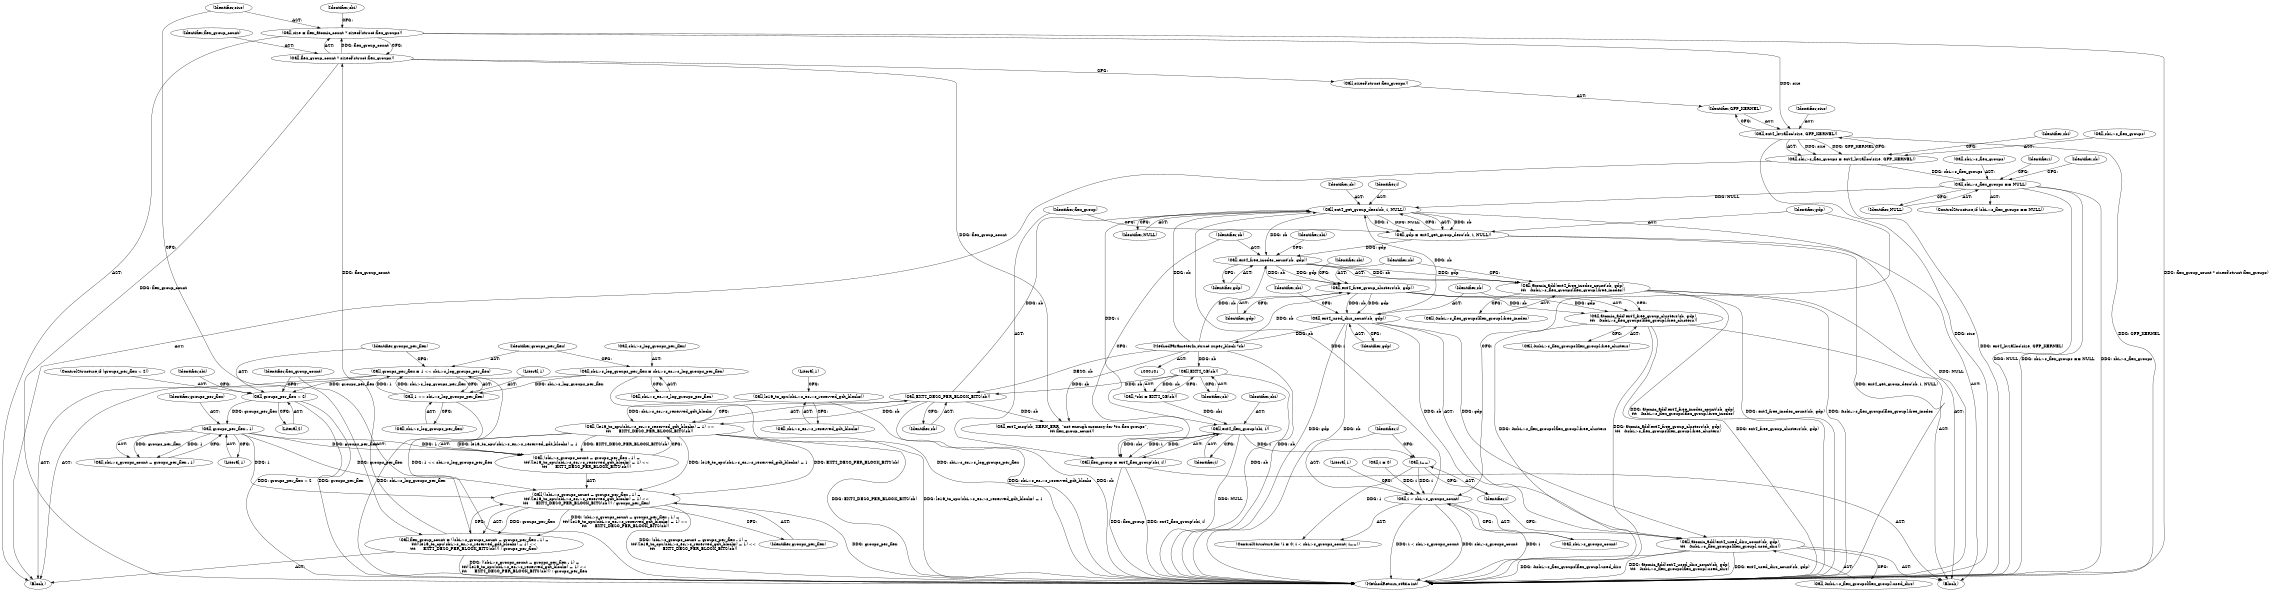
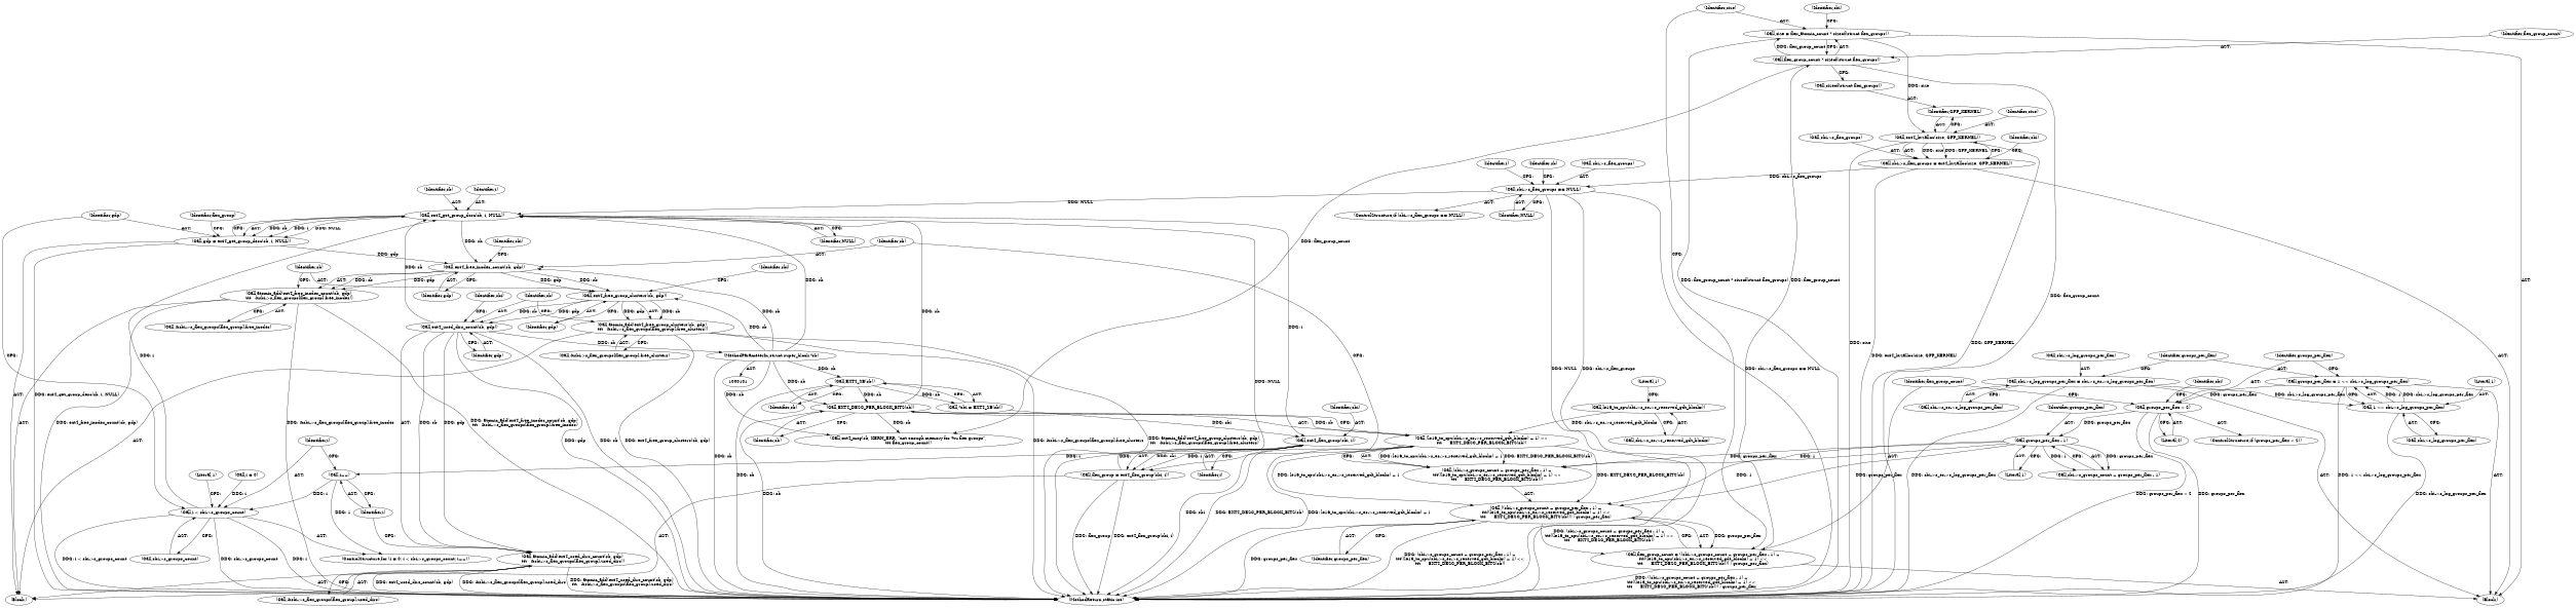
  digraph {
    n1 [label="(Call,size = flex_atomic_count * sizeof(struct flex_groups))"]
    n2 [label="(Call,flex_group_count * sizeof(struct flex_groups))"]
    n3 [label="(Call,ext4_kvzalloc(size, GFP_KERNEL))"]
    n4 [label="(Block,)"]
    n5 [label="(MethodReturn,static int)"]
    n6 [label="(Call,sizeof(struct flex_groups))"]
    n7 [label="(Call,ext4_msg(sb, KERN_ERR, \"not enough memory for %u flex groups\",\n\t\t\t flex_group_count))"]
    n8 [label="(Call,sbi->s_flex_groups = ext4_kvzalloc(size, GFP_KERNEL))"]
    n9 [label="(Identifier,GFP_KERNEL)"]
    n10 [label="(Call,flex_group_count = ((sbi->s_groups_count + groups_per_flex - 1) +\n\t\t\t((le16_to_cpu(sbi->s_es->s_reserved_gdt_blocks) + 1) <<\n\t\t\t      EXT4_DESC_PER_BLOCK_BITS(sb))) / groups_per_flex)"]
    n11 [label="(Call,((sbi->s_groups_count + groups_per_flex - 1) +\n\t\t\t((le16_to_cpu(sbi->s_es->s_reserved_gdt_blocks) + 1) <<\n\t\t\t      EXT4_DESC_PER_BLOCK_BITS(sb))) / groups_per_flex)"]
    n12 [label="(Identifier,groups_per_flex)"]
    n13 [label="(Call,groups_per_flex - 1)"]
    n14 [label="(Call,(sbi->s_groups_count + groups_per_flex - 1) +\n\t\t\t((le16_to_cpu(sbi->s_es->s_reserved_gdt_blocks) + 1) <<\n\t\t\t      EXT4_DESC_PER_BLOCK_BITS(sb)))"]
    n15 [label="(Literal,1)"]
    n16 [label="(Call,sbi->s_groups_count + groups_per_flex - 1)"]
    n17 [label="(Call,(le16_to_cpu(sbi->s_es->s_reserved_gdt_blocks) + 1) <<\n\t\t\t      EXT4_DESC_PER_BLOCK_BITS(sb))"]
    n18 [label="(Call,groups_per_flex < 2)"]
    n19 [label="(Literal,2)"]
    n20 [label="(ControlStructure,if (groups_per_flex < 2))"]
    n21 [label="(Call,groups_per_flex = 1 << sbi->s_log_groups_per_flex)"]
    n22 [label="(Call,1 << sbi->s_log_groups_per_flex)"]
    n23 [label="(Call,sbi->s_log_groups_per_flex)"]
    n24 [label="(Call,sbi->s_log_groups_per_flex = sbi->s_es->s_log_groups_per_flex)"]
    n25 [label="(Call,sbi->s_es->s_log_groups_per_flex)"]
    n26 [label="(Call,EXT4_DESC_PER_BLOCK_BITS(sb))"]
    n27 [label="(Call,ext4_get_group_desc(sb, i, NULL))"]
    n28 [label="(Identifier,sb)"]
    n29 [label="(Call,le16_to_cpu(sbi->s_es->s_reserved_gdt_blocks))"]
    n30 [label="(Call,sbi->s_es->s_reserved_gdt_blocks)"]
    n31 [label="(Call,ext4_free_inodes_count(sb, gdp))"]
    n32 [label="(Call,gdp = ext4_get_group_desc(sb, i, NULL))"]
    n33 [label="(Call,ext4_flex_group(sbi, i))"]
    n34 [label="(Identifier,NULL)"]
    n35 [label="(Call,EXT4_SB(sb))"]
    n36 [label="(Call,*sbi = EXT4_SB(sb))"]
    n37 [label="(Identifier,sb)"]
    n38 [label="(MethodParameterIn,struct super_block *sb)"]
    n39 [label="(Call,ext4_free_group_clusters(sb, gdp))"]
    1000101
    n41 [label="(Call,atomic_add(ext4_free_inodes_count(sb, gdp),\n\t\t\t   &sbi->s_flex_groups[flex_group].free_inodes))"]
    n42 [label="(Identifier,gdp)"]
    n43 [label="(Call,ext4_used_dirs_count(sb, gdp))"]
    n44 [label="(Call,atomic_add(ext4_free_group_clusters(sb, gdp),\n\t\t\t   &sbi->s_flex_groups[flex_group].free_clusters))"]
    n45 [label="(Identifier,gdp)"]
    n46 [label="(Call,atomic_add(ext4_used_dirs_count(sb, gdp),\n\t\t\t   &sbi->s_flex_groups[flex_group].used_dirs))"]
    n47 [label="(Identifier,gdp)"]
    n48 [label="(Call,sbi->s_flex_groups == NULL)"]
    n49 [label="(Identifier,NULL)"]
    n50 [label="(ControlStructure,if (sbi->s_flex_groups == NULL))"]
    n51 [label="(Block,)"]
    n52 [label="(Call,i++)"]
    n53 [label="(Call,flex_group = ext4_flex_group(sbi, i))"]
    n54 [label="(Identifier,i)"]
    n55 [label="(Call,&sbi->s_flex_groups[flex_group].free_inodes)"]
    n56 [label="(Call,&sbi->s_flex_groups[flex_group].free_clusters)"]
    n57 [label="(Call,&sbi->s_flex_groups[flex_group].used_dirs)"]
    n58 [label="(Call,i < sbi->s_groups_count)"]
    n59 [label="(Identifier,i)"]
    n60 [label="(ControlStructure,for (i = 0; i < sbi->s_groups_count; i++))"]
    n61 [label="(Call,sbi->s_groups_count)"]
    n62 [label="(Identifier,groups_per_flex)"]
    n63 [label="(Identifier,sbi)"]
    n64 [label="(Identifier,sb)"]
    n65 [label="(Literal,1)"]
    n66 [label="(Identifier,sbi)"]
    n67 [label="(Literal,1)"]
    n68 [label="(Identifier,sb)"]
    n69 [label="(Identifier,sbi)"]
    n70 [label="(Identifier,sb)"]
    n71 [label="(Identifier,sb)"]
    n72 [label="(Call,sbi->s_flex_groups)"]
    n73 [label="(Identifier,i)"]
    n74 [label="(Identifier,sbi)"]
    n75 [label="(Call,i = 0)"]
    n76 [label="(Call,sbi->s_log_groups_per_flex)"]
    n77 [label="(Identifier,sbi)"]
    n78 [label="(Identifier,sb)"]
    n79 [label="(Identifier,i)"]
    n80 [label="(Identifier,gdp)"]
    n81 [label="(Literal,1)"]
    n82 [label="(Identifier,i)"]
    n83 [label="(Identifier,flex_group_count)"]
    n84 [label="(Identifier,flex_group)"]
    n85 [label="(Identifier,size)"]
    n86 [label="(Identifier,groups_per_flex)"]
    n87 [label="(Identifier,flex_group_count)"]
    n88 [label="(Identifier,size)"]
    n89 [label="(Identifier,sbi)"]
    n90 [label="(Identifier,groups_per_flex)"]
    n91 [label="(Call,sbi->s_flex_groups)"]
    n92 [label="(Identifier,sbi)"]
    n1 -> n2 [label="CFG: "]
    n1 -> n3 [label="DDG: size"]
    n1 -> n4 [label="AST: "]
    n1 -> n5 [label="DDG: flex_group_count * sizeof(struct flex_groups)"]
    n2 -> n1 [label="AST: "]
    n2 -> n1 [label="DDG: flex_group_count"]
    n2 -> n5 [label="DDG: flex_group_count"]
    n2 -> n6 [label="CFG: "]
    n2 -> n7 [label="DDG: flex_group_count"]
    n3 -> n5 [label="DDG: GFP_KERNEL"]
    n3 -> n5 [label="DDG: size"]
    n3 -> n8 [label="AST: "]
    n3 -> n8 [label="DDG: size"]
    n3 -> n8 [label="DDG: GFP_KERNEL"]
    n3 -> n9 [label="CFG: "]
    n6 -> n9 [label="AST: "]
    n8 -> n3 [label="CFG: "]
    n8 -> n4 [label="AST: "]
    n8 -> n5 [label="DDG: ext4_kvzalloc(size, GFP_KERNEL)"]
    n8 -> n48 [label="DDG: sbi->s_flex_groups"]
    n9 -> n3 [label="AST: "]
    n10 -> n2 [label="DDG: flex_group_count"]
    n10 -> n4 [label="AST: "]
    n10 -> n5 [label="DDG: ((sbi->s_groups_count + groups_per_flex - 1) +\n\t\t\t((le16_to_cpu(sbi->s_es->s_reserved_gdt_blocks) + 1) <<\n\t\t\t      EXT4_DESC_PER_BLOCK_BITS(sb))) / groups_per_flex"]
    n10 -> n11 [label="CFG: "]
    n11 -> n5 [label="DDG: (sbi->s_groups_count + groups_per_flex - 1) +\n\t\t\t((le16_to_cpu(sbi->s_es->s_reserved_gdt_blocks) + 1) <<\n\t\t\t      EXT4_DESC_PER_BLOCK_BITS(sb))"]
    n11 -> n5 [label="DDG: groups_per_flex"]
    n11 -> n10 [label="AST: "]
    n11 -> n10 [label="DDG: (sbi->s_groups_count + groups_per_flex - 1) +\n\t\t\t((le16_to_cpu(sbi->s_es->s_reserved_gdt_blocks) + 1) <<\n\t\t\t      EXT4_DESC_PER_BLOCK_BITS(sb))"]
    n11 -> n10 [label="DDG: groups_per_flex"]
    n11 -> n12 [label="CFG: "]
    n12 -> n11 [label="AST: "]
    n13 -> n11 [label="DDG: groups_per_flex"]
    n13 -> n11 [label="DDG: 1"]
    n13 -> n14 [label="DDG: groups_per_flex"]
    n13 -> n14 [label="DDG: 1"]
    n13 -> n15 [label="CFG: "]
    n13 -> n16 [label="AST: "]
    n13 -> n16 [label="DDG: groups_per_flex"]
    n13 -> n16 [label="DDG: 1"]
    n14 -> n11 [label="AST: "]
    n14 -> n17 [label="CFG: "]
    n15 -> n13 [label="AST: "]
    n16 -> n13 [label="CFG: "]
    n17 -> n5 [label="DDG: EXT4_DESC_PER_BLOCK_BITS(sb)"]
    n17 -> n5 [label="DDG: le16_to_cpu(sbi->s_es->s_reserved_gdt_blocks) + 1"]
    n17 -> n11 [label="DDG: le16_to_cpu(sbi->s_es->s_reserved_gdt_blocks) + 1"]
    n17 -> n11 [label="DDG: EXT4_DESC_PER_BLOCK_BITS(sb)"]
    n17 -> n14 [label="AST: "]
    n17 -> n14 [label="DDG: le16_to_cpu(sbi->s_es->s_reserved_gdt_blocks) + 1"]
    n17 -> n14 [label="DDG: EXT4_DESC_PER_BLOCK_BITS(sb)"]
    n17 -> n26 [label="CFG: "]
    n18 -> n5 [label="DDG: groups_per_flex < 2"]
    n18 -> n5 [label="DDG: groups_per_flex"]
    n18 -> n13 [label="DDG: groups_per_flex"]
    n18 -> n19 [label="CFG: "]
-   n20 -> n18 [label="AST: "]
+   n18 -> n20 [label="AST: "]
    n19 -> n18 [label="AST: "]
    n21 -> n4 [label="AST: "]
    n21 -> n5 [label="DDG: 1 << sbi->s_log_groups_per_flex"]
    n21 -> n18 [label="DDG: groups_per_flex"]
    n21 -> n22 [label="CFG: "]
    n22 -> n5 [label="DDG: sbi->s_log_groups_per_flex"]
    n22 -> n21 [label="AST: "]
    n22 -> n21 [label="DDG: 1"]
    n22 -> n21 [label="DDG: sbi->s_log_groups_per_flex"]
    n22 -> n23 [label="CFG: "]
    n23 -> n22 [label="AST: "]
    n24 -> n4 [label="AST: "]
    n24 -> n5 [label="DDG: sbi->s_es->s_log_groups_per_flex"]
    n24 -> n22 [label="DDG: sbi->s_log_groups_per_flex"]
    n24 -> n25 [label="CFG: "]
    n25 -> n24 [label="AST: "]
    n26 -> n5 [label="DDG: sb"]
    n26 -> n7 [label="DDG: sb"]
    n26 -> n17 [label="AST: "]
    n26 -> n17 [label="DDG: sb"]
    n26 -> n27 [label="DDG: sb"]
    n26 -> n28 [label="CFG: "]
    n27 -> n5 [label="DDG: NULL"]
    n27 -> n31 [label="DDG: sb"]
    n27 -> n32 [label="AST: "]
    n27 -> n32 [label="DDG: sb"]
    n27 -> n32 [label="DDG: i"]
    n27 -> n32 [label="DDG: NULL"]
    n27 -> n33 [label="DDG: i"]
    n27 -> n34 [label="CFG: "]
    n28 -> n26 [label="AST: "]
-   n29 -> n5 [label="DDG: sbi->s_es->s_reserved_gdt_blocks"]
    n29 -> n17 [label="DDG: sbi->s_es->s_reserved_gdt_blocks"]
    n29 -> n30 [label="CFG: "]
    n30 -> n29 [label="AST: "]
    n31 -> n39 [label="DDG: sb"]
    n31 -> n39 [label="DDG: gdp"]
    n31 -> n41 [label="AST: "]
    n31 -> n41 [label="DDG: sb"]
    n31 -> n41 [label="DDG: gdp"]
    n31 -> n42 [label="CFG: "]
    n32 -> n5 [label="DDG: ext4_get_group_desc(sb, i, NULL)"]
    n32 -> n27 [label="CFG: "]
    n32 -> n31 [label="DDG: gdp"]
    n32 -> n51 [label="AST: "]
-   n33 -> n5 [label="DDG: NULL"]
+   n33 -> n5 [label="DDG: sbi"]
    n33 -> n52 [label="DDG: i"]
    n33 -> n53 [label="AST: "]
    n33 -> n53 [label="DDG: sbi"]
    n33 -> n53 [label="DDG: i"]
    n33 -> n54 [label="CFG: "]
    n34 -> n27 [label="AST: "]
    n35 -> n5 [label="DDG: sb"]
    n35 -> n26 [label="DDG: sb"]
    n35 -> n36 [label="AST: "]
    n35 -> n36 [label="DDG: sb"]
    n35 -> n37 [label="CFG: "]
    n36 -> n33 [label="DDG: sbi"]
    n36 -> n35 [label="CFG: "]
    n37 -> n35 [label="AST: "]
    n38 -> n5 [label="DDG: sb"]
    n38 -> n7 [label="DDG: sb"]
-   n38 -> n26 [label="DESC: sb"]
+   n38 -> n26 [label="DDG: sb"]
    n38 -> n27 [label="DDG: sb"]
    n38 -> n31 [label="DDG: sb"]
    n38 -> n35 [label="DDG: sb"]
    n38 -> n39 [label="DDG: sb"]
    n38 -> 1000101 [label="AST: "]
    n39 -> n43 [label="DDG: sb"]
    n39 -> n43 [label="DDG: gdp"]
    n39 -> n44 [label="AST: "]
    n39 -> n44 [label="DDG: sb"]
    n39 -> n44 [label="DDG: gdp"]
    n39 -> n45 [label="CFG: "]
    n41 -> n5 [label="DDG: &sbi->s_flex_groups[flex_group].free_inodes"]
    n41 -> n5 [label="DDG: atomic_add(ext4_free_inodes_count(sb, gdp),\n\t\t\t   &sbi->s_flex_groups[flex_group].free_inodes)"]
    n41 -> n5 [label="DDG: ext4_free_inodes_count(sb, gdp)"]
    n41 -> n51 [label="AST: "]
    n41 -> n55 [label="CFG: "]
    n42 -> n31 [label="AST: "]
    n43 -> n5 [label="DDG: gdp"]
    n43 -> n5 [label="DDG: sb"]
    n43 -> n27 [label="DDG: sb"]
    n43 -> n38 [label="DDG: sb"]
    n43 -> n46 [label="AST: "]
    n43 -> n46 [label="DDG: sb"]
    n43 -> n46 [label="DDG: gdp"]
    n43 -> n47 [label="CFG: "]
    n44 -> n5 [label="DDG: &sbi->s_flex_groups[flex_group].free_clusters"]
    n44 -> n5 [label="DDG: atomic_add(ext4_free_group_clusters(sb, gdp),\n\t\t\t   &sbi->s_flex_groups[flex_group].free_clusters)"]
    n44 -> n5 [label="DDG: ext4_free_group_clusters(sb, gdp)"]
    n44 -> n51 [label="AST: "]
    n44 -> n56 [label="CFG: "]
    n45 -> n39 [label="AST: "]
    n46 -> n5 [label="DDG: atomic_add(ext4_used_dirs_count(sb, gdp),\n\t\t\t   &sbi->s_flex_groups[flex_group].used_dirs)"]
    n46 -> n5 [label="DDG: ext4_used_dirs_count(sb, gdp)"]
    n46 -> n5 [label="DDG: &sbi->s_flex_groups[flex_group].used_dirs"]
    n46 -> n51 [label="AST: "]
    n46 -> n57 [label="CFG: "]
    n47 -> n43 [label="AST: "]
    n48 -> n5 [label="DDG: sbi->s_flex_groups == NULL"]
    n48 -> n5 [label="DDG: sbi->s_flex_groups"]
    n48 -> n5 [label="DDG: NULL"]
    n48 -> n27 [label="DDG: NULL"]
    n48 -> n49 [label="CFG: "]
    n48 -> n50 [label="AST: "]
    n49 -> n48 [label="AST: "]
    n52 -> n58 [label="DDG: i"]
    n52 -> n59 [label="CFG: "]
    n52 -> n60 [label="DDG: 1"]
    n53 -> n5 [label="DDG: flex_group"]
    n53 -> n5 [label="DDG: ext4_flex_group(sbi, i)"]
    n53 -> n33 [label="DDG: "]
    n53 -> n51 [label="AST: "]
    n54 -> n33 [label="AST: "]
    n55 -> n41 [label="AST: "]
    n56 -> n44 [label="AST: "]
    n57 -> n46 [label="AST: "]
    n58 -> n5 [label="DDG: i"]
    n58 -> n5 [label="DDG: i < sbi->s_groups_count"]
    n58 -> n5 [label="DDG: sbi->s_groups_count"]
    n58 -> n27 [label="DDG: i"]
    n58 -> n60 [label="AST: "]
    n58 -> n61 [label="CFG: "]
    n59 -> n46 [label="CFG: "]
    n59 -> n52 [label="AST: "]
    n61 -> n58 [label="AST: "]
    n62 -> n18 [label="AST: "]
    n62 -> n21 [label="CFG: "]
    n63 -> n43 [label="CFG: "]
    n64 -> n39 [label="AST: "]
    n64 -> n41 [label="CFG: "]
    n65 -> n22 [label="AST: "]
    n66 -> n1 [label="CFG: "]
    n67 -> n58 [label="CFG: "]
    n68 -> n31 [label="AST: "]
    n68 -> n53 [label="CFG: "]
    n69 -> n31 [label="CFG: "]
    n70 -> n27 [label="AST: "]
    n71 -> n48 [label="CFG: "]
    n72 -> n48 [label="AST: "]
    n73 -> n27 [label="AST: "]
    n74 -> n18 [label="CFG: "]
    n75 -> n58 [label="DDG: i"]
    n76 -> n24 [label="AST: "]
    n77 -> n39 [label="CFG: "]
    n78 -> n43 [label="AST: "]
    n78 -> n44 [label="CFG: "]
    n79 -> n48 [label="CFG: "]
    n80 -> n32 [label="AST: "]
    n80 -> n58 [label="CFG: "]
    n81 -> n29 [label="CFG: "]
    n82 -> n52 [label="CFG: "]
    n82 -> n58 [label="AST: "]
    n83 -> n10 [label="AST: "]
    n83 -> n18 [label="CFG: "]
    n84 -> n32 [label="CFG: "]
-   n84 -> n53 [label="AST: "]
    n85 -> n1 [label="AST: "]
    n85 -> n10 [label="CFG: "]
    n86 -> n13 [label="AST: "]
    n87 -> n2 [label="AST: "]
    n88 -> n3 [label="AST: "]
    n89 -> n8 [label="CFG: "]
    n90 -> n21 [label="AST: "]
    n90 -> n24 [label="CFG: "]
    n91 -> n8 [label="AST: "]
    n92 -> n33 [label="AST: "]
  }
